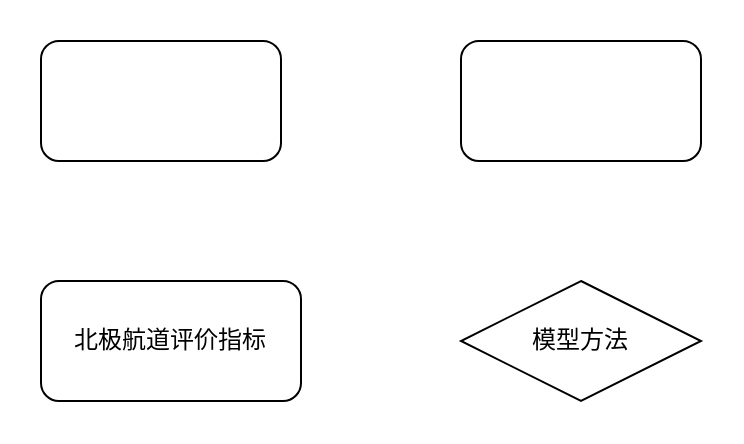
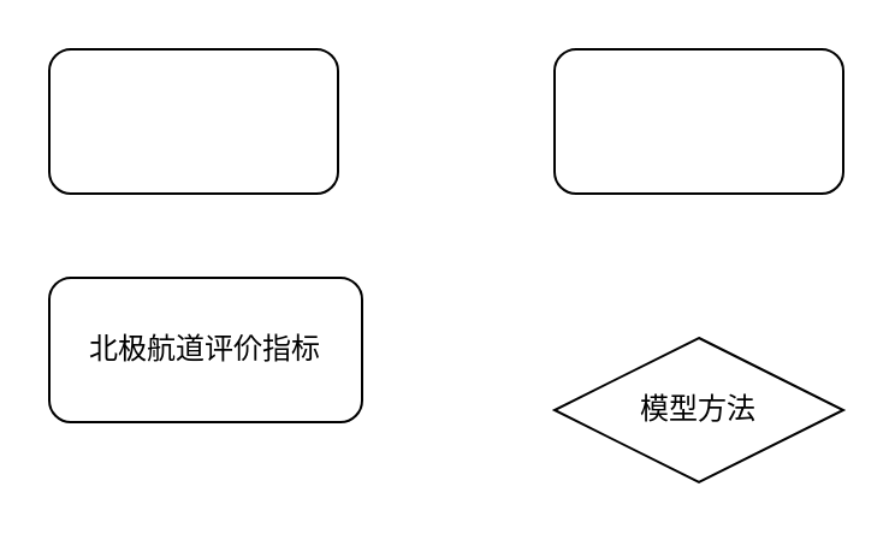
  <mxCell id="0" />
  <mxCell id="1" parent="0" />
  <mxCell id="2" value="模型方法" style="rhombus;whiteSpace=wrap;html=1;" vertex="1" parent="1"><mxGeometry x="230" y="140" width="120" height="60" as="geometry" /></mxCell>
- <mxCell id="3" value="北极航道评价指标" style="rounded=1;whiteSpace=wrap;html=1;" vertex="1" parent="1"><mxGeometry x="20" y="140" width="130" height="60" as="geometry" /></mxCell>
+ <mxCell id="3" value="北极航道评价指标" style="rounded=1;whiteSpace=wrap;html=1;" vertex="1" parent="1"><mxGeometry x="20" y="115" width="130" height="60" as="geometry" /></mxCell>
  <mxCell id="4" value="" style="rounded=1;whiteSpace=wrap;html=1;" vertex="1" parent="1"><mxGeometry x="230" y="20" width="120" height="60" as="geometry" /></mxCell>
  <mxCell id="5" value="" style="rounded=1;whiteSpace=wrap;html=1;" vertex="1" parent="1"><mxGeometry x="20" y="20" width="120" height="60" as="geometry" /></mxCell>
